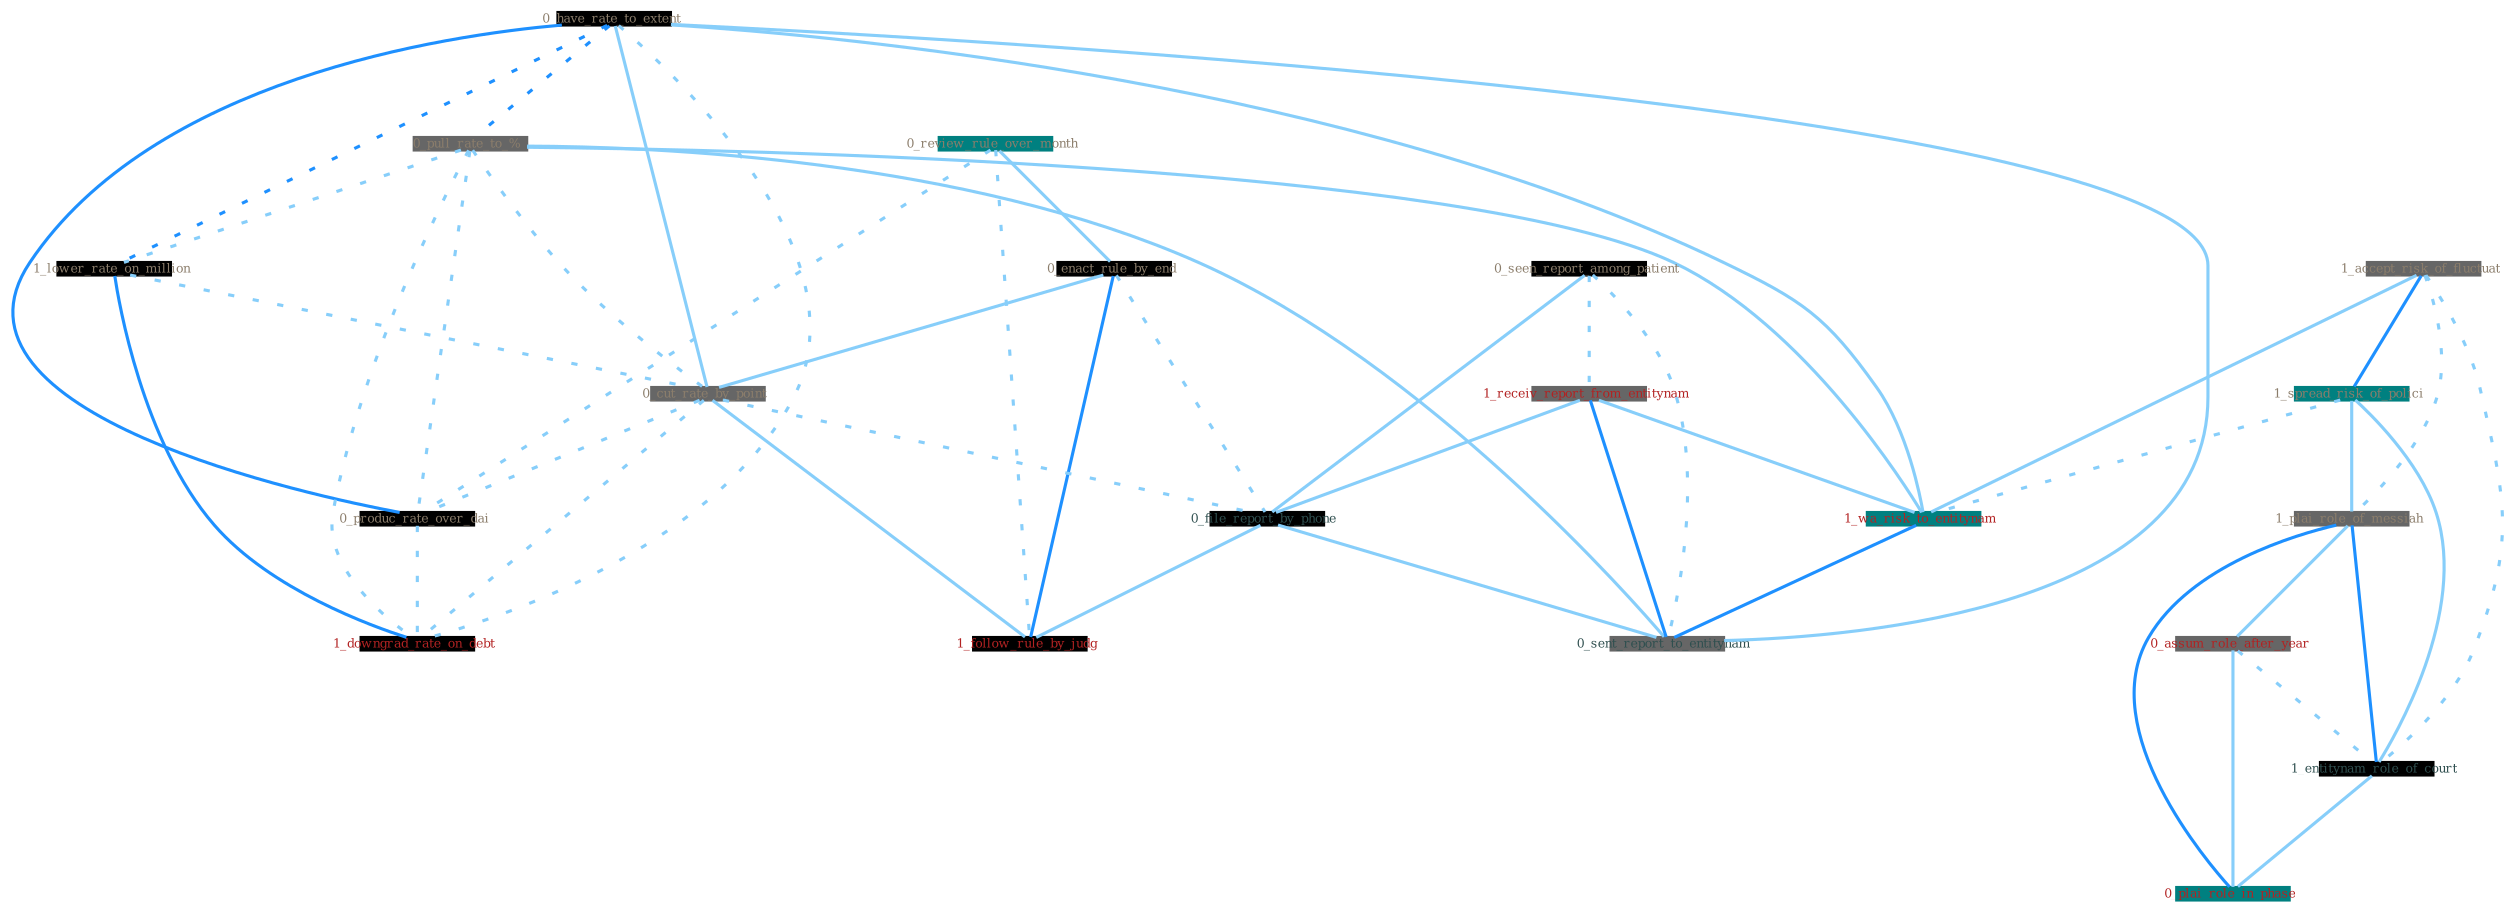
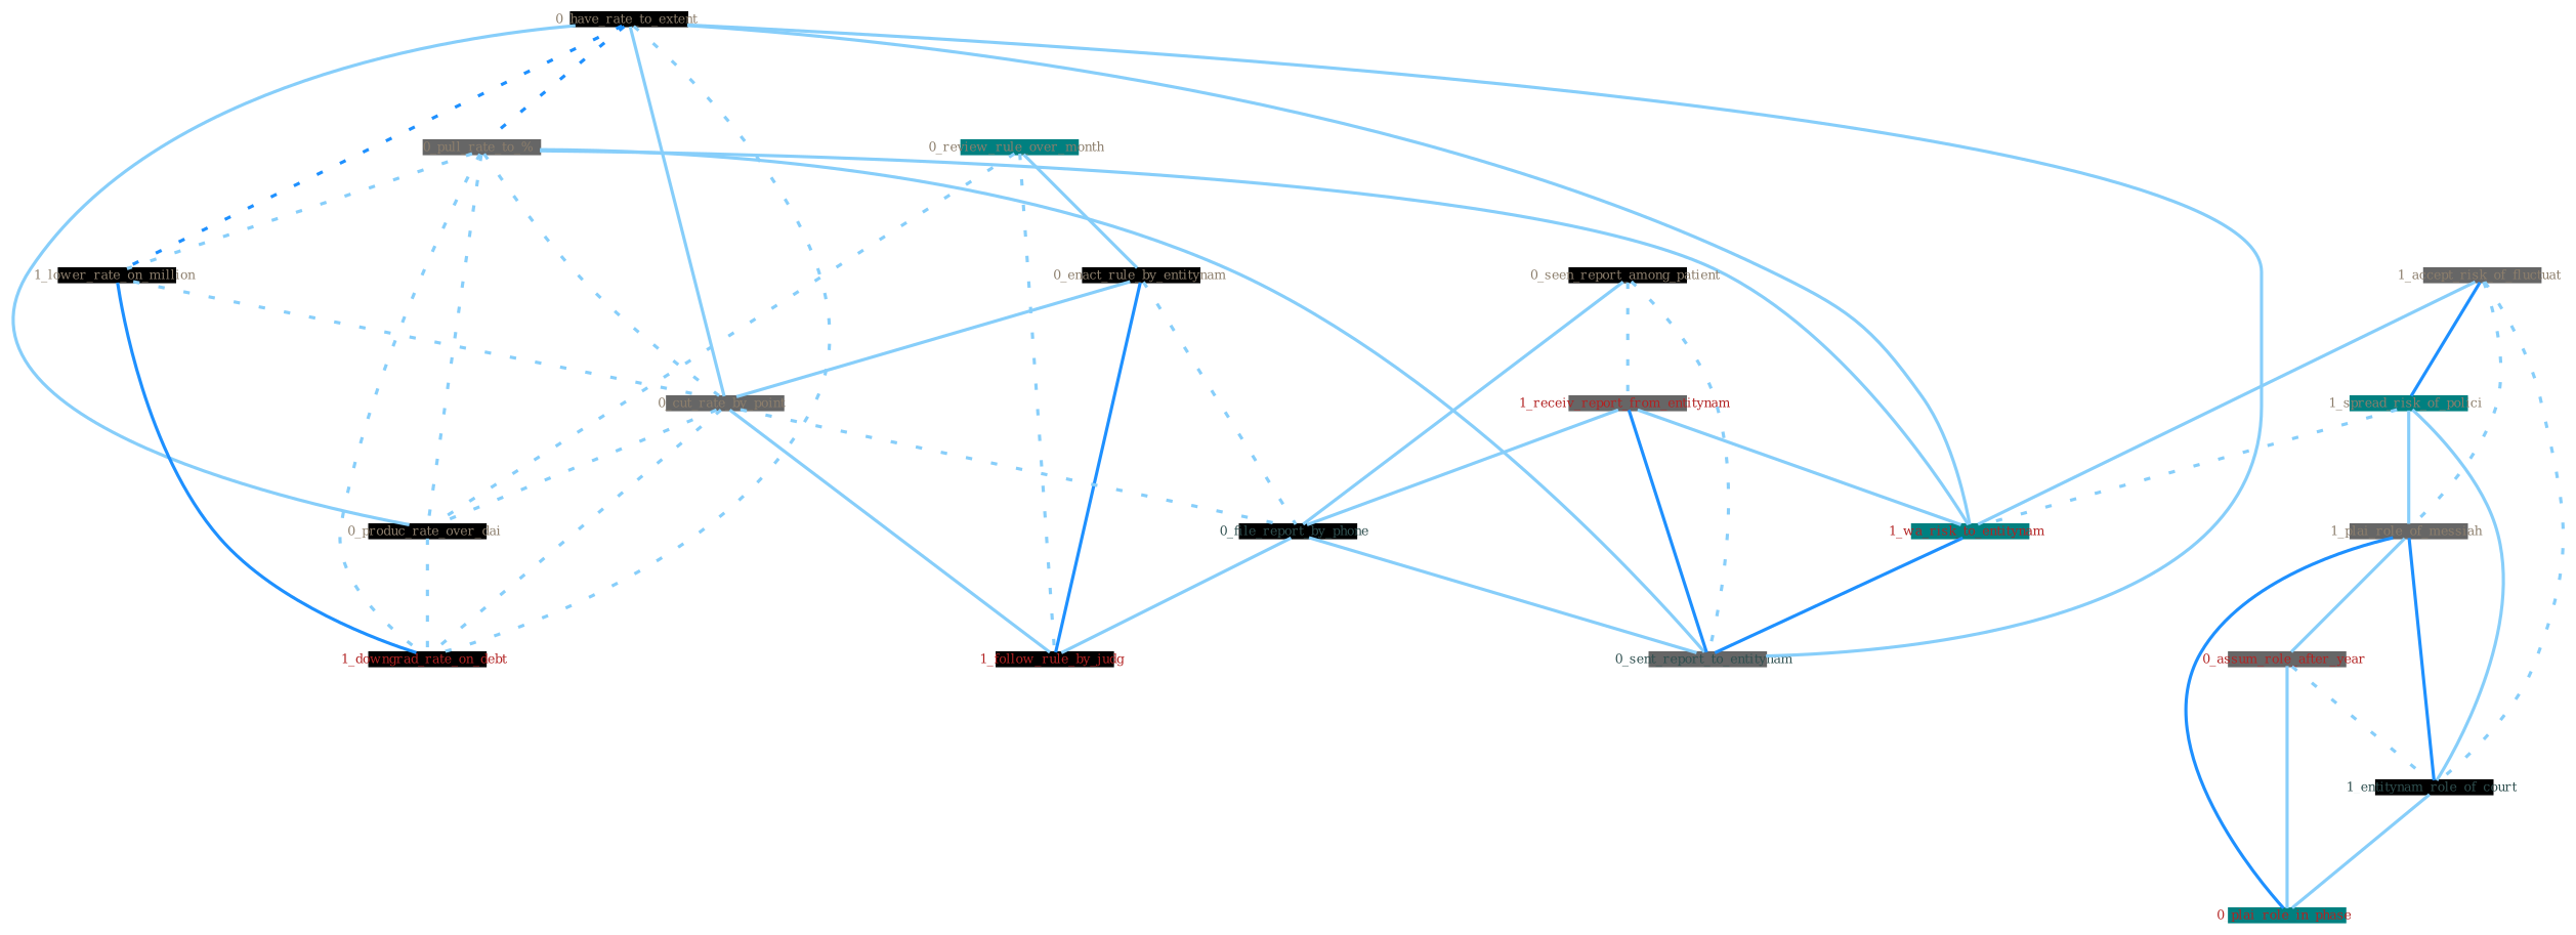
  graph {
    node [color=black fixedsize=true fontcolor="#8b7d6b" fontsize=4 shape=polygon style=filled]
    edge [color="#87cefa" style=solid w=1]
    "0_have_rate_to_extent " [height=.06 width=.5]
    "0_pull_rate_to_% " [color=gray40 height=.06 width=.5]
    "1_accept_risk_of_fluctuat " [color=gray40 height=.06 width=.5]
    "0_review_rule_over_month " [color=teal height=.06 width=.5]
    "1_spread_risk_of_polici " [color=teal height=.06 width=.5]
    "0_seen_report_among_patient " [height=.06 width=.5]
-   "0_enact_rule_by_end " [height=.06 width=.5]
+   "0_enact_rule_by_end " [height=.06 width=.5 label="0_enact_rule_by_entitynam"]
    "1_lower_rate_on_million " [height=.06 width=.5]
    "1_plai_role_of_messiah " [color=gray40 height=.06 width=.5]
    "0_cut_rate_by_point " [color=gray40 height=.06 width=.5]
    "0_produc_rate_over_dai " [height=.06 width=.5]
    "1_receiv_report_from_entitynam " [color=gray40 fontcolor="#b22222" height=.06 width=.5]
    "0_assum_role_after_year " [color=gray40 fontcolor="#b22222" height=.06 width=.5]
    "1_downgrad_rate_on_debt " [fontcolor="#b22222" height=.06 width=.5]
    "1_follow_rule_by_judg " [fontcolor="#b22222" height=.06 width=.5]
    "1_wa_risk_to_entitynam " [color=teal fontcolor="#b22222" height=.06 width=.5]
    "0_plai_role_in_phase " [color=teal fontcolor="#b22222" height=.06 width=.5]
    "0_sent_report_to_entitynam " [color=gray40 fontcolor="#2f4f4f" height=.06 width=.5]
    "1_entitynam_role_of_court " [fontcolor="#2f4f4f" height=.06 width=.5]
    "0_file_report_by_phone " [fontcolor="#2f4f4f" height=.06 width=.5]
    subgraph sub_1 {
      "0_have_rate_to_extent "
      "0_pull_rate_to_% "
      "1_accept_risk_of_fluctuat "
      "0_review_rule_over_month "
      "1_spread_risk_of_polici "
      "0_seen_report_among_patient "
      "0_enact_rule_by_end "
      "1_lower_rate_on_million "
      "1_plai_role_of_messiah "
      "0_cut_rate_by_point "
      "0_produc_rate_over_dai "
    }
    subgraph sub_2 {
      "1_receiv_report_from_entitynam "
      "0_assum_role_after_year "
      "1_downgrad_rate_on_debt "
      "1_follow_rule_by_judg "
      "1_wa_risk_to_entitynam "
      "0_plai_role_in_phase "
    }
    "0_have_rate_to_extent " -- "0_pull_rate_to_% " [color="#1e90ff" style=dotted w=2]
    "0_have_rate_to_extent " -- "1_lower_rate_on_million " [color="#1e90ff" style=dotted]
    "0_have_rate_to_extent " -- "0_cut_rate_by_point "
-   "0_have_rate_to_extent " -- "0_produc_rate_over_dai " [color="#1e90ff"]
+   "0_have_rate_to_extent " -- "0_produc_rate_over_dai "
    "0_have_rate_to_extent " -- "1_downgrad_rate_on_debt " [style=dotted]
    "0_have_rate_to_extent " -- "1_wa_risk_to_entitynam "
    "0_have_rate_to_extent " -- "0_sent_report_to_entitynam "
    "0_pull_rate_to_% " -- "1_lower_rate_on_million " [style=dotted]
    "0_pull_rate_to_% " -- "0_cut_rate_by_point " [style=dotted]
    "0_pull_rate_to_% " -- "0_produc_rate_over_dai " [style=dotted]
    "0_pull_rate_to_% " -- "1_downgrad_rate_on_debt " [style=dotted]
    "0_pull_rate_to_% " -- "1_wa_risk_to_entitynam "
    "0_pull_rate_to_% " -- "0_sent_report_to_entitynam "
    "1_accept_risk_of_fluctuat " -- "1_spread_risk_of_polici " [color="#1e90ff" w=2]
    "1_accept_risk_of_fluctuat " -- "1_plai_role_of_messiah " [style=dotted]
    "1_accept_risk_of_fluctuat " -- "1_wa_risk_to_entitynam "
    "1_accept_risk_of_fluctuat " -- "1_entitynam_role_of_court " [style=dotted]
    "0_review_rule_over_month " -- "0_enact_rule_by_end "
    "0_review_rule_over_month " -- "0_produc_rate_over_dai " [style=dotted]
    "0_review_rule_over_month " -- "1_follow_rule_by_judg " [style=dotted]
    "1_spread_risk_of_polici " -- "1_plai_role_of_messiah "
    "1_spread_risk_of_polici " -- "1_wa_risk_to_entitynam " [style=dotted]
    "1_spread_risk_of_polici " -- "1_entitynam_role_of_court "
    "0_seen_report_among_patient " -- "1_receiv_report_from_entitynam " [style=dotted]
    "0_seen_report_among_patient " -- "0_sent_report_to_entitynam " [style=dotted]
    "0_seen_report_among_patient " -- "0_file_report_by_phone "
    "0_enact_rule_by_end " -- "0_cut_rate_by_point "
    "0_enact_rule_by_end " -- "1_follow_rule_by_judg " [color="#1e90ff" w=2]
    "0_enact_rule_by_end " -- "0_file_report_by_phone " [style=dotted]
    "1_lower_rate_on_million " -- "0_cut_rate_by_point " [style=dotted]
    "1_lower_rate_on_million " -- "1_downgrad_rate_on_debt " [color="#1e90ff" w=2]
    "1_plai_role_of_messiah " -- "0_assum_role_after_year "
    "1_plai_role_of_messiah " -- "0_plai_role_in_phase " [color="#1e90ff" w=2]
    "1_plai_role_of_messiah " -- "1_entitynam_role_of_court " [color="#1e90ff" w=2]
    "0_cut_rate_by_point " -- "0_produc_rate_over_dai " [style=dotted]
    "0_cut_rate_by_point " -- "1_downgrad_rate_on_debt " [style=dotted]
    "0_cut_rate_by_point " -- "1_follow_rule_by_judg "
    "0_cut_rate_by_point " -- "0_file_report_by_phone " [style=dotted]
    "0_produc_rate_over_dai " -- "1_downgrad_rate_on_debt " [style=dotted]
    "1_receiv_report_from_entitynam " -- "1_wa_risk_to_entitynam "
    "1_receiv_report_from_entitynam " -- "0_sent_report_to_entitynam " [color="#1e90ff" w=2]
    "1_receiv_report_from_entitynam " -- "0_file_report_by_phone "
    "0_assum_role_after_year " -- "0_plai_role_in_phase "
    "0_assum_role_after_year " -- "1_entitynam_role_of_court " [style=dotted]
    "1_wa_risk_to_entitynam " -- "0_sent_report_to_entitynam " [color="#1e90ff" w=2]
    "1_entitynam_role_of_court " -- "0_plai_role_in_phase "
    "0_file_report_by_phone " -- "1_follow_rule_by_judg "
    "0_file_report_by_phone " -- "0_sent_report_to_entitynam "
  }
